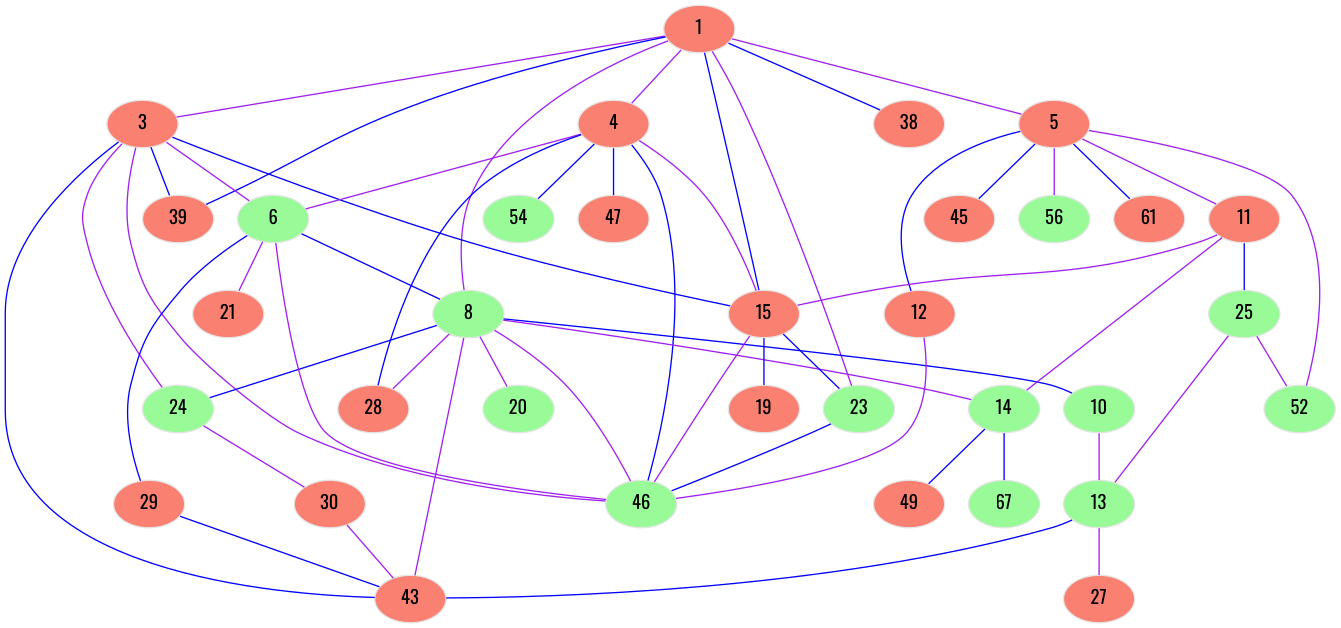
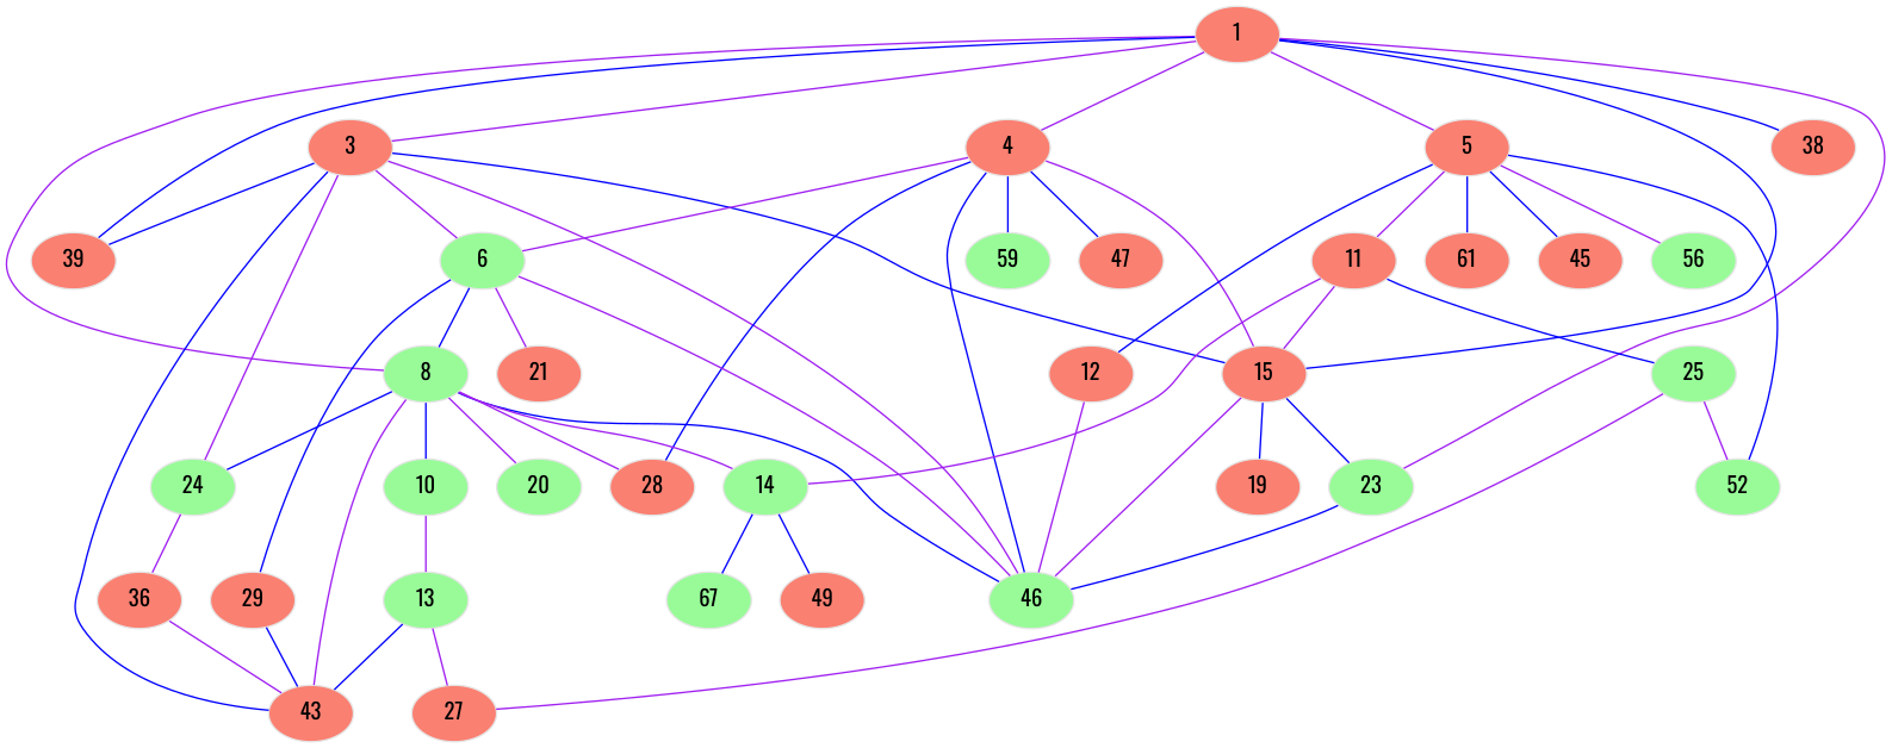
  graph {
    fontname=Oswald
    node [color=gray90 fillcolor=salmon fontname=Oswald style=filled]
    edge [color=purple fontname=Oswald]
    1 [super="+2"]
    3 [super="+26+9"]
    4 [super="+5+22"]
    n4 [label=5]
    8 [fillcolor=palegreen super="+41+17+58+69"]
    15 [super="+33"]
    23 [fillcolor=palegreen]
    38
    39
    6 [fillcolor=palegreen]
    24 [fillcolor=palegreen super="+57+65+60+31"]
    43 [super="+51+71"]
    46 [fillcolor=palegreen super="+59"]
    28 [super="+37+72"]
    47
-   54 [fillcolor=palegreen]
+   54 [fillcolor=palegreen label=59]
    11
    12 [super="+40"]
    45
    52 [fillcolor=palegreen]
    56 [fillcolor=palegreen]
    61
    10 [fillcolor=palegreen]
    14 [fillcolor=palegreen super="+55+16"]
    20 [fillcolor=palegreen]
    19
    21
    29
-   30
+   30 [label=36]
    25 [fillcolor=palegreen]
    13 [fillcolor=palegreen super="+18"]
    49
    67 [fillcolor=palegreen]
    27 [super="+36+70"]
    1 -- 3
    1 -- 4
    1 -- n4
    1 -- 8
    1 -- 15 [color=blue]
    1 -- 23
    1 -- 38 [color=blue]
    1 -- 39 [color=blue]
    3 -- 15 [color=blue]
    3 -- 39 [color=blue]
    3 -- 6
    3 -- 24 [weight=2]
    3 -- 43 [color=blue]
    3 -- 46
    4 -- 15
    4 -- 6
    4 -- 46 [color=blue]
    4 -- 28 [color=blue]
    4 -- 47 [color=blue]
    4 -- 54 [color=blue]
    n4 -- 11
    n4 -- 12 [color=blue]
    n4 -- 45 [color=blue]
-   n4 -- 52
+   n4 -- 52 [color=blue]
    n4 -- 56
    n4 -- 61 [color=blue]
    8 -- 24 [color=blue]
    8 -- 43 [weight=2]
-   8 -- 46
+   8 -- 46 [color=blue]
    8 -- 28
    8 -- 10 [color=blue]
    8 -- 14
    8 -- 20
    15 -- 23 [color=blue]
    15 -- 46
    15 -- 19 [color=blue]
    23 -- 46 [color=blue]
    6 -- 8 [color=blue]
    6 -- 46
    6 -- 21
    6 -- 29 [color=blue]
    24 -- 30
    11 -- 15
    11 -- 14
    11 -- 25 [color=blue]
    12 -- 46
    10 -- 13
    14 -- 49 [color=blue]
    14 -- 67 [color=blue]
    29 -- 43 [color=blue]
    30 -- 43
    25 -- 52
-   25 -- 13
+   25 -- 27
    13 -- 43 [color=blue]
    13 -- 27
  }
